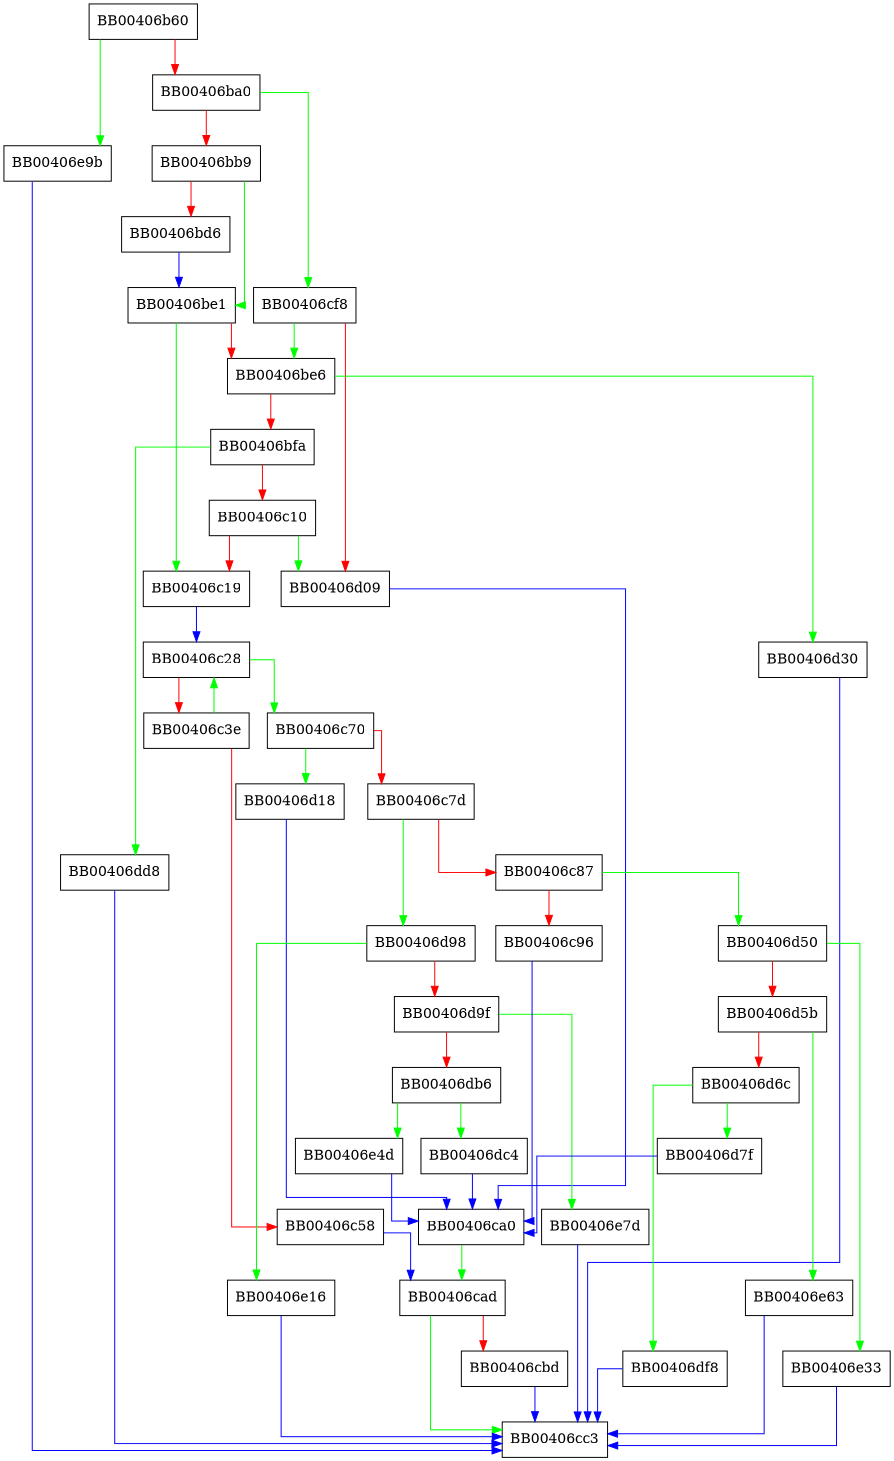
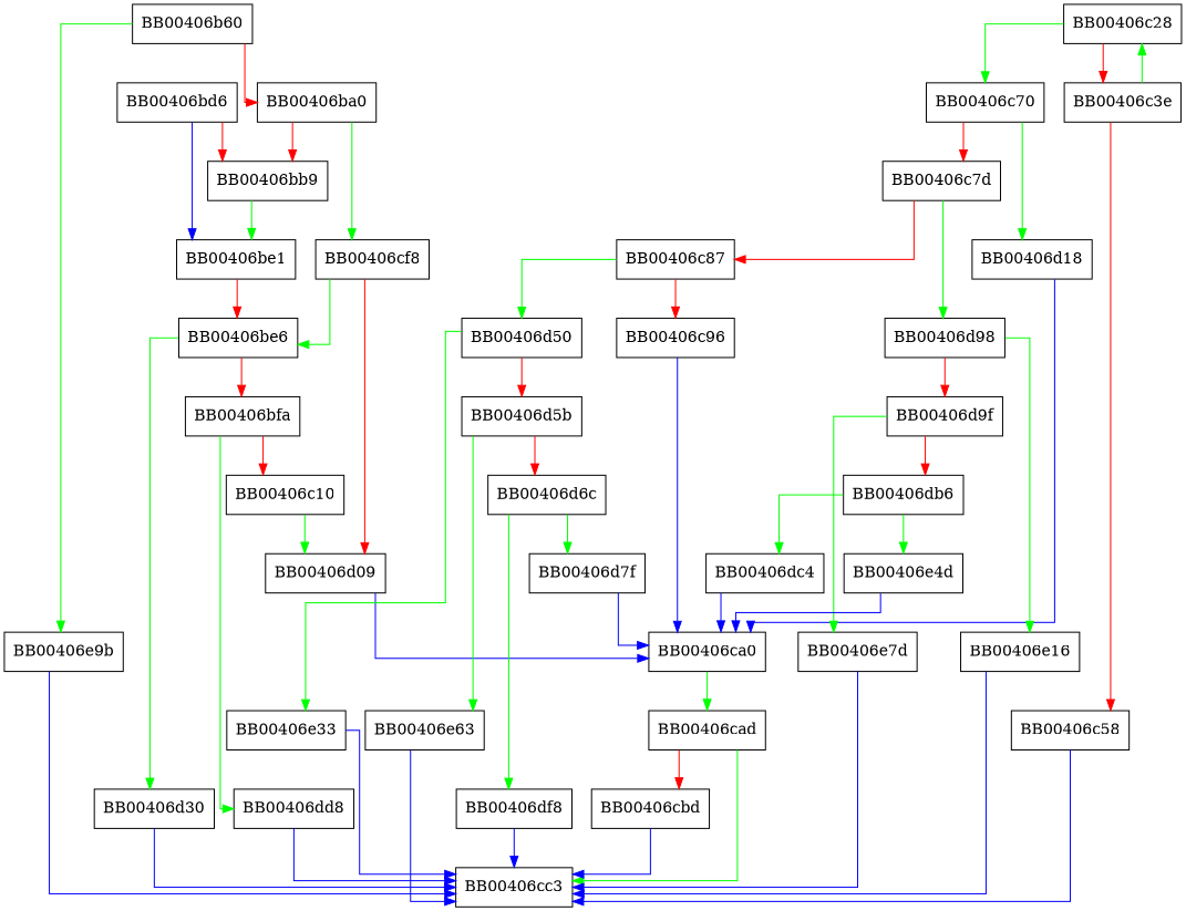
  digraph {
    splines=ortho
    node [shape=box]
    edge [color=green]
    BB00406b60
    BB00406e9b
    BB00406ba0
    BB00406cc3
    BB00406cf8
    BB00406bb9
    BB00406be6
    BB00406d09
    BB00406be1
    BB00406bd6
    BB00406d30
    BB00406bfa
    BB00406ca0
-   BB00406c19
    BB00406c28
    BB00406c70
    BB00406c3e
    BB00406dd8
    BB00406c10
    BB00406cad
    BB00406d18
    BB00406c7d
    n23 [label=BB00406c58]
    BB00406d98
    BB00406c87
    BB00406e16
    BB00406d9f
    BB00406d50
    BB00406c96
    BB00406e7d
    BB00406db6
    BB00406e33
    BB00406d5b
    BB00406e63
    BB00406d6c
    BB00406cbd
    BB00406df8
    BB00406d7f
    BB00406e4d
    BB00406dc4
    BB00406b60 -> BB00406e9b
    BB00406b60 -> BB00406ba0 [color=red]
    BB00406e9b -> BB00406cc3 [color=blue]
    BB00406ba0 -> BB00406cf8
    BB00406ba0 -> BB00406bb9 [color=red]
    BB00406cf8 -> BB00406be6
    BB00406cf8 -> BB00406d09 [color=red]
    BB00406bb9 -> BB00406be1
-   BB00406bb9 -> BB00406bd6 [color=red]
+   BB00406bd6 -> BB00406bb9 [color=red]
    BB00406be6 -> BB00406d30
    BB00406be6 -> BB00406bfa [color=red]
    BB00406d09 -> BB00406ca0 [color=blue]
    BB00406be1 -> BB00406be6 [color=red]
-   BB00406be1 -> BB00406c19
    BB00406bd6 -> BB00406be1 [color=blue]
    BB00406d30 -> BB00406cc3 [color=blue]
    BB00406bfa -> BB00406dd8
    BB00406bfa -> BB00406c10 [color=red]
    BB00406ca0 -> BB00406cad
-   BB00406c19 -> BB00406c28 [color=blue]
    BB00406c28 -> BB00406c70
    BB00406c28 -> BB00406c3e [color=red]
    BB00406c70 -> BB00406d18
    BB00406c70 -> BB00406c7d [color=red]
    BB00406c3e -> BB00406c28
    BB00406c3e -> n23 [color=red]
    BB00406dd8 -> BB00406cc3 [color=blue]
    BB00406c10 -> BB00406d09
-   BB00406c10 -> BB00406c19 [color=red]
    BB00406cad -> BB00406cc3
    BB00406cad -> BB00406cbd [color=red]
    BB00406d18 -> BB00406ca0 [color=blue]
    BB00406c7d -> BB00406d98
    BB00406c7d -> BB00406c87 [color=red]
-   n23 -> BB00406cad [color=blue]
+   n23 -> BB00406cc3 [color=blue]
    BB00406d98 -> BB00406e16
    BB00406d98 -> BB00406d9f [color=red]
    BB00406c87 -> BB00406d50
    BB00406c87 -> BB00406c96 [color=red]
    BB00406e16 -> BB00406cc3 [color=blue]
    BB00406d9f -> BB00406e7d
    BB00406d9f -> BB00406db6 [color=red]
    BB00406d50 -> BB00406e33
    BB00406d50 -> BB00406d5b [color=red]
    BB00406c96 -> BB00406ca0 [color=blue]
    BB00406e7d -> BB00406cc3 [color=blue]
    BB00406db6 -> BB00406e4d
    BB00406db6 -> BB00406dc4
    BB00406e33 -> BB00406cc3 [color=blue]
    BB00406d5b -> BB00406e63
    BB00406d5b -> BB00406d6c [color=red]
    BB00406e63 -> BB00406cc3 [color=blue]
    BB00406d6c -> BB00406df8
    BB00406d6c -> BB00406d7f
    BB00406cbd -> BB00406cc3 [color=blue]
    BB00406df8 -> BB00406cc3 [color=blue]
    BB00406d7f -> BB00406ca0 [color=blue]
    BB00406e4d -> BB00406ca0 [color=blue]
    BB00406dc4 -> BB00406ca0 [color=blue]
  }
